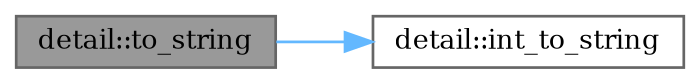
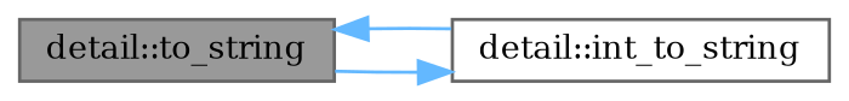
  digraph {
    rankdir=LR
    fontname="DejaVu Serif"
    node [fontname="DejaVu Serif" fontsize=10 shape=box style=filled]
    edge [color=steelblue1 fontname="DejaVu Serif" fontsize=10 labelfontname=Helvetica labelfontsize=10 style=solid]
    n1 [color=gray40 fillcolor=grey60 fontcolor=black height=0.2 label="detail::to_string" width=0.4]
    n2 [color=grey40 fillcolor=white height=0.2 label="detail::int_to_string" width=0.4]
    n1 -> n2
+   n2 -> n1
  }
